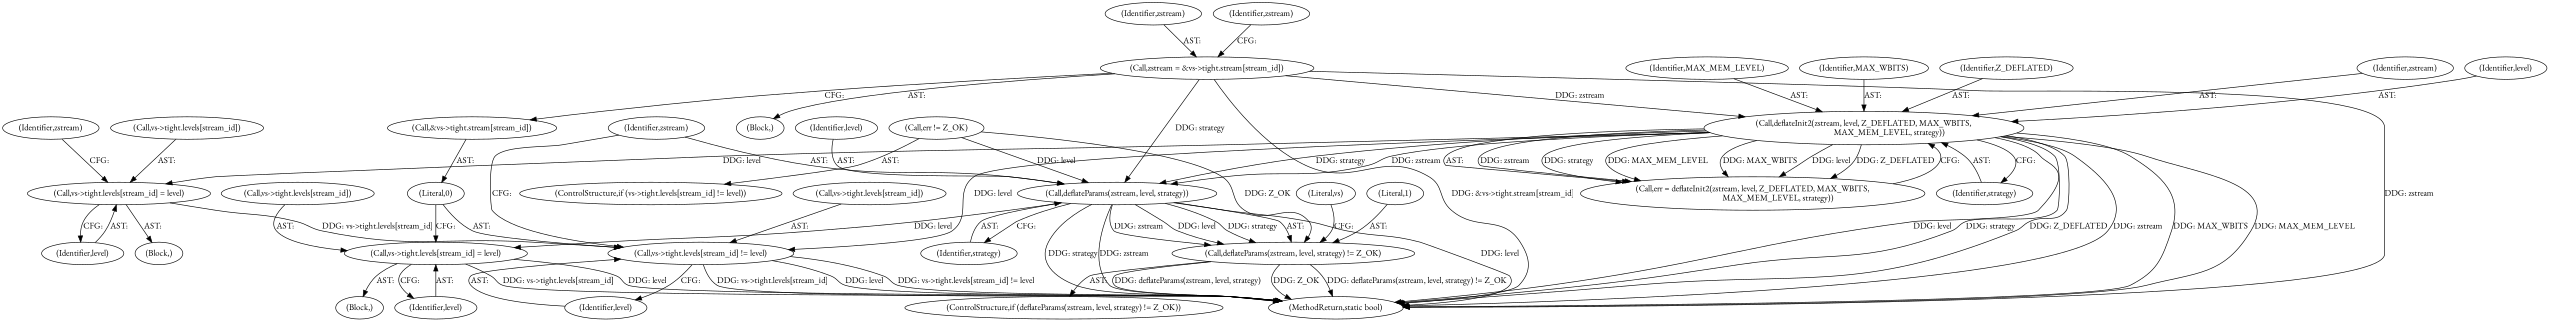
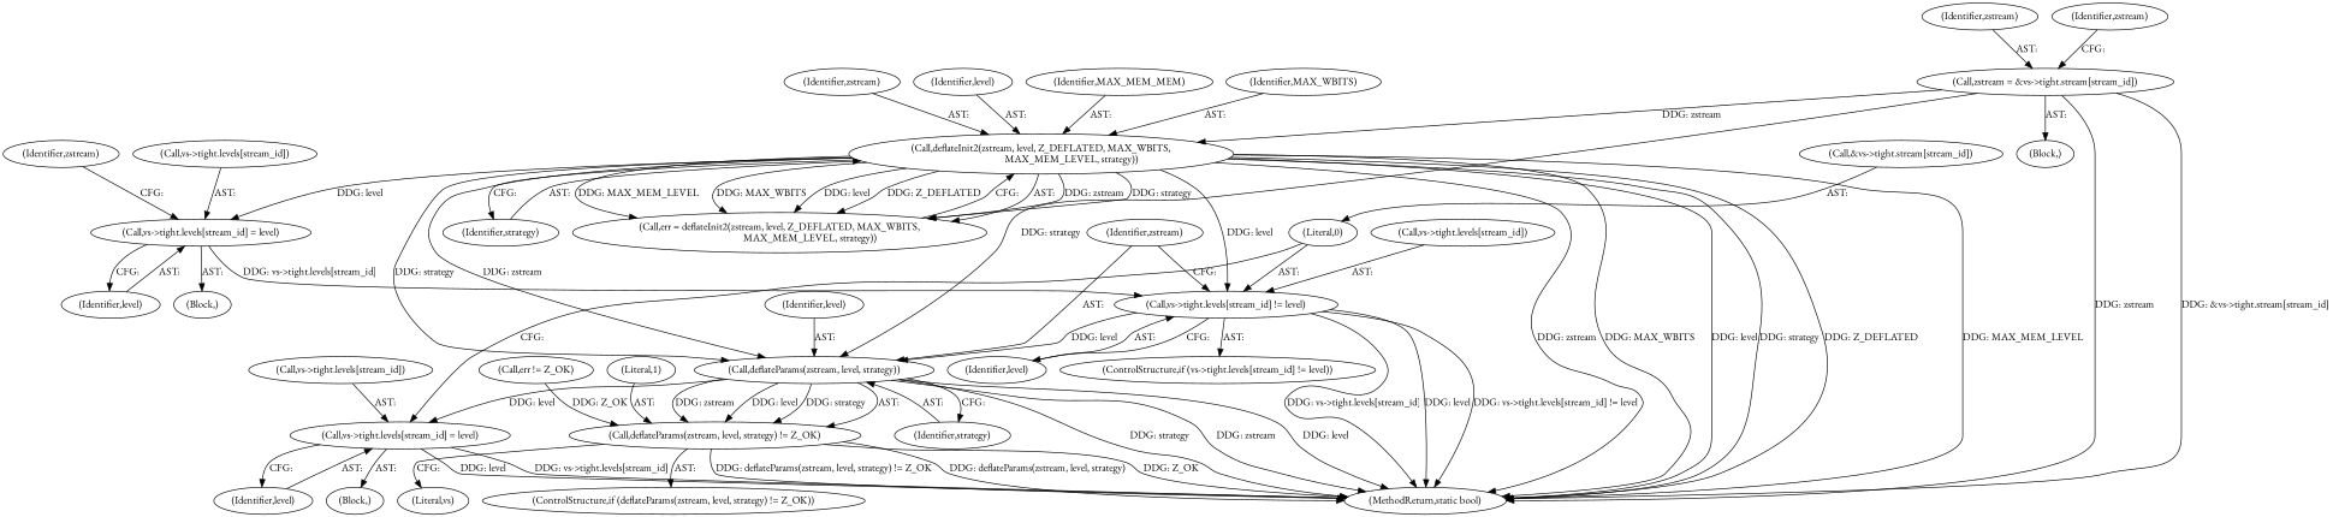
  digraph {
    fontname="EB Garamond"
    node [fontname="EB Garamond"]
    edge [fontname="EB Garamond"]
    n1 [label="(Call,vs->tight.levels[stream_id] != level)"]
    n2 [label="(Call,deflateParams(zstream, level, strategy))"]
    n3 [label="(MethodReturn,static bool)"]
    n4 [label="(Identifier,level)"]
    n5 [label="(ControlStructure,if (vs->tight.levels[stream_id] != level))"]
    n6 [label="(Call,deflateParams(zstream, level, strategy) != Z_OK)"]
    n7 [label="(Call,vs->tight.levels[stream_id] = level)"]
    n8 [label="(Identifier,strategy)"]
    n9 [label="(Call,vs->tight.levels[stream_id] = level)"]
    n10 [label="(Block,)"]
    n11 [label="(Identifier,level)"]
    n12 [label="(Call,deflateInit2(zstream, level, Z_DEFLATED, MAX_WBITS,\n                           MAX_MEM_LEVEL, strategy))"]
    n13 [label="(Identifier,strategy)"]
    n14 [label="(Call,err = deflateInit2(zstream, level, Z_DEFLATED, MAX_WBITS,\n                           MAX_MEM_LEVEL, strategy))"]
    n15 [label="(Call,zstream = &vs->tight.stream[stream_id])"]
    n16 [label="(Block,)"]
    n17 [label="(Call,&vs->tight.stream[stream_id])"]
    n18 [label="(Literal,0)"]
    n19 [label="(ControlStructure,if (deflateParams(zstream, level, strategy) != Z_OK))"]
    n20 [label="(Identifier,level)"]
    n21 [label="(Block,)"]
    n22 [label="(Literal,1)"]
-   n23 [label="(Identifier,Z_DEFLATED)"]
    n24 [label="(Identifier,zstream)"]
    n25 [label="(Literal,vs)"]
    n26 [label="(Identifier,zstream)"]
    n27 [label="(Identifier,level)"]
    n28 [label="(Identifier,level)"]
-   n29 [label="(Identifier,MAX_MEM_LEVEL)"]
+   n29 [label="(Identifier,MAX_MEM_MEM)"]
    n30 [label="(Call,vs->tight.levels[stream_id])"]
    n31 [label="(Identifier,zstream)"]
    n32 [label="(Call,err != Z_OK)"]
    n33 [label="(Call,vs->tight.levels[stream_id])"]
    n34 [label="(Identifier,zstream)"]
    n35 [label="(Identifier,zstream)"]
    n36 [label="(Identifier,MAX_WBITS)"]
    n37 [label="(Call,vs->tight.levels[stream_id])"]
-   n32 -> n2 [label="DDG: level"]
+   n1 -> n2 [label="DDG: level"]
    n1 -> n3 [label="DDG: level"]
    n1 -> n3 [label="DDG: vs->tight.levels[stream_id] != level"]
    n1 -> n3 [label="DDG: vs->tight.levels[stream_id]"]
    n1 -> n4 [label="CFG: "]
-   n32 -> n5 [label="AST: "]
+   n1 -> n5 [label="AST: "]
    n2 -> n3 [label="DDG: strategy"]
    n2 -> n3 [label="DDG: zstream"]
    n2 -> n3 [label="DDG: level"]
    n2 -> n6 [label="AST: "]
    n2 -> n6 [label="DDG: zstream"]
    n2 -> n6 [label="DDG: level"]
    n2 -> n6 [label="DDG: strategy"]
    n2 -> n7 [label="DDG: level"]
    n2 -> n8 [label="CFG: "]
    n4 -> n1 [label="AST: "]
    n6 -> n3 [label="DDG: deflateParams(zstream, level, strategy) != Z_OK"]
    n6 -> n3 [label="DDG: deflateParams(zstream, level, strategy)"]
    n6 -> n3 [label="DDG: Z_OK"]
    n6 -> n19 [label="AST: "]
    n7 -> n3 [label="DDG: level"]
    n7 -> n3 [label="DDG: vs->tight.levels[stream_id]"]
    n7 -> n20 [label="CFG: "]
    n7 -> n21 [label="AST: "]
    n8 -> n2 [label="AST: "]
    n9 -> n1 [label="DDG: vs->tight.levels[stream_id]"]
    n9 -> n10 [label="AST: "]
    n9 -> n11 [label="CFG: "]
    n11 -> n9 [label="AST: "]
    n12 -> n1 [label="DDG: level"]
    n12 -> n2 [label="DDG: zstream"]
    n12 -> n2 [label="DDG: strategy"]
    n12 -> n3 [label="DDG: MAX_WBITS"]
    n12 -> n3 [label="DDG: MAX_MEM_LEVEL"]
    n12 -> n3 [label="DDG: level"]
    n12 -> n3 [label="DDG: strategy"]
    n12 -> n3 [label="DDG: Z_DEFLATED"]
    n12 -> n3 [label="DDG: zstream"]
    n12 -> n9 [label="DDG: level"]
    n12 -> n13 [label="CFG: "]
    n12 -> n14 [label="AST: "]
    n12 -> n14 [label="DDG: zstream"]
    n12 -> n14 [label="DDG: strategy"]
    n12 -> n14 [label="DDG: MAX_MEM_LEVEL"]
    n12 -> n14 [label="DDG: MAX_WBITS"]
    n12 -> n14 [label="DDG: level"]
    n12 -> n14 [label="DDG: Z_DEFLATED"]
    n13 -> n12 [label="AST: "]
    n14 -> n12 [label="CFG: "]
    n15 -> n2 [label="DDG: strategy"]
    n15 -> n3 [label="DDG: &vs->tight.stream[stream_id]"]
    n15 -> n3 [label="DDG: zstream"]
    n15 -> n12 [label="DDG: zstream"]
    n15 -> n16 [label="AST: "]
-   n15 -> n17 [label="CFG: "]
    n17 -> n18 [label="AST: "]
    n18 -> n1 [label="AST: "]
    n18 -> n7 [label="CFG: "]
    n20 -> n7 [label="AST: "]
    n22 -> n6 [label="AST: "]
-   n23 -> n12 [label="AST: "]
    n24 -> n12 [label="AST: "]
-   n25 -> n6 [label="CFG: "]
+   n6 -> n25 [label="CFG: "]
    n26 -> n9 [label="CFG: "]
    n27 -> n12 [label="AST: "]
    n28 -> n2 [label="AST: "]
    n29 -> n12 [label="AST: "]
    n30 -> n7 [label="AST: "]
    n31 -> n15 [label="AST: "]
    n32 -> n6 [label="DDG: Z_OK"]
    n33 -> n9 [label="AST: "]
    n34 -> n1 [label="CFG: "]
    n34 -> n2 [label="AST: "]
    n35 -> n15 [label="CFG: "]
    n36 -> n12 [label="AST: "]
    n37 -> n1 [label="AST: "]
  }
